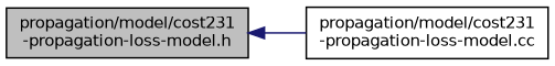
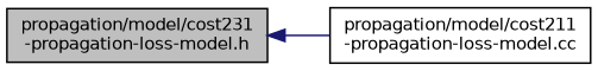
  digraph {
    rankdir=LR
    node [color=black fontname=Helvetica fontsize=10 shape=record style=filled]
    n1 [fillcolor=grey75 fontcolor=black height=0.2 label="propagation/model/cost231\l-propagation-loss-model.h" width=0.4]
-   n2 [fillcolor=white height=0.2 label="propagation/model/cost231\l-propagation-loss-model.cc" width=0.4]
+   n2 [fillcolor=white height=0.2 label="propagation/model/cost211\l-propagation-loss-model.cc" width=0.4]
    n1 -> n2 [color=midnightblue dir=back fontname=Helvetica fontsize=10 labelfontname=Helvetica labelfontsize=10 style=solid]
  }
